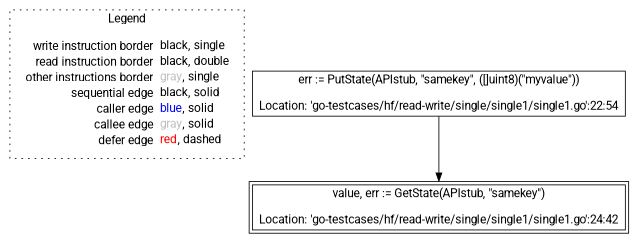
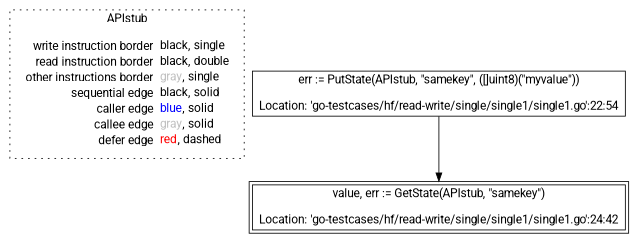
  digraph {
    fontname=Roboto
    node [shape=rect fontname=Roboto color=black]
    n1 [label=<<table border="0" cellpadding="2" cellspacing="0" cellborder="0"><tr><td align="right">write instruction border&nbsp;</td><td align="left"><font color="black">black</font>, single</td></tr><tr><td align="right">read instruction border&nbsp;</td><td align="left"><font color="black">black</font>, double</td></tr><tr><td align="right">other instructions border&nbsp;</td><td align="left"><font color="gray">gray</font>, single</td></tr><tr><td align="right">sequential edge&nbsp;</td><td align="left"><font color="black">black</font>, solid</td></tr><tr><td align="right">caller edge&nbsp;</td><td align="left"><font color="blue">blue</font>, solid</td></tr><tr><td align="right">callee edge&nbsp;</td><td align="left"><font color="gray">gray</font>, solid</td></tr><tr><td align="right">defer edge&nbsp;</td><td align="left"><font color="red">red</font>, dashed</td></tr></table>> shape=plaintext color=""]
    n2 [label=<err := PutState(APIstub, &quot;samekey&quot;, ([]uint8)(&quot;myvalue&quot;))<BR/><BR/>Location: 'go-testcases/hf/read-write/single/single1/single1.go':22:54>]
    n3 [label=<value, err := GetState(APIstub, &quot;samekey&quot;)<BR/><BR/>Location: 'go-testcases/hf/read-write/single/single1/single1.go':24:42> peripheries=2]
    subgraph cluster_1 {
-     label=Legend
+     label=APIstub
      style=dotted
      n1
    }
    n2 -> n3 [color=black fontname=Roboto]
  }
